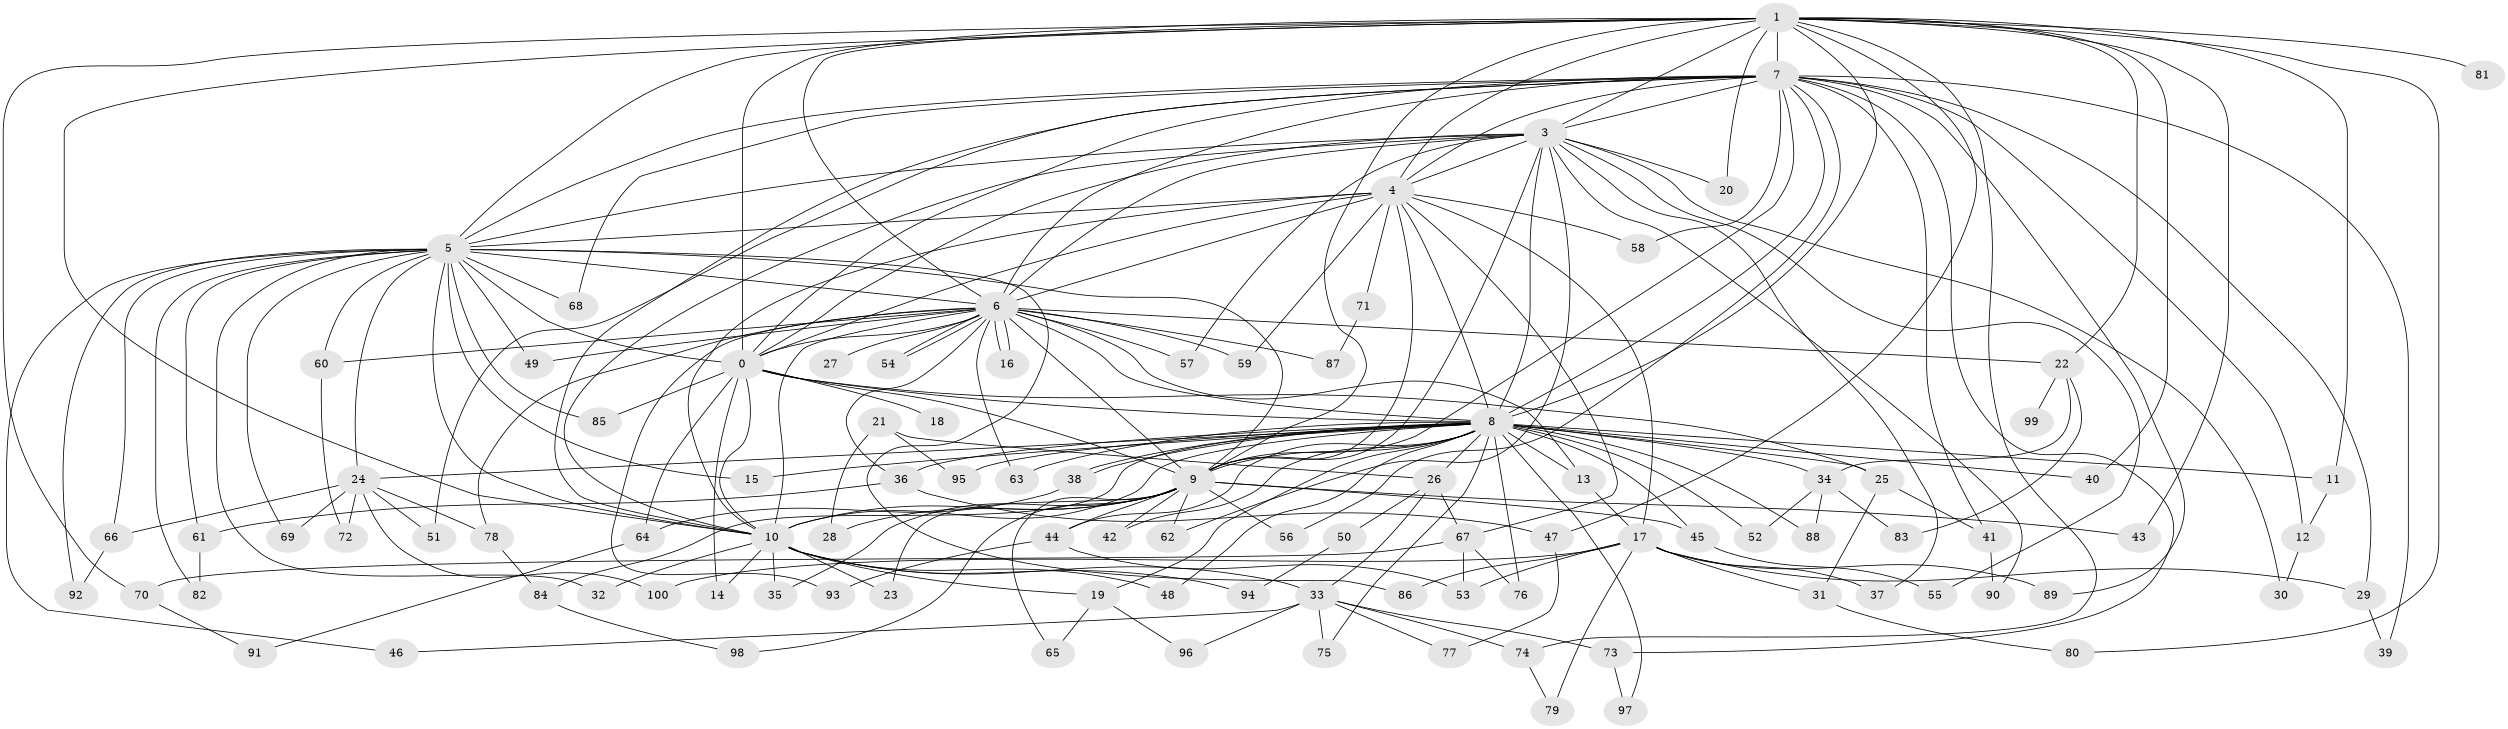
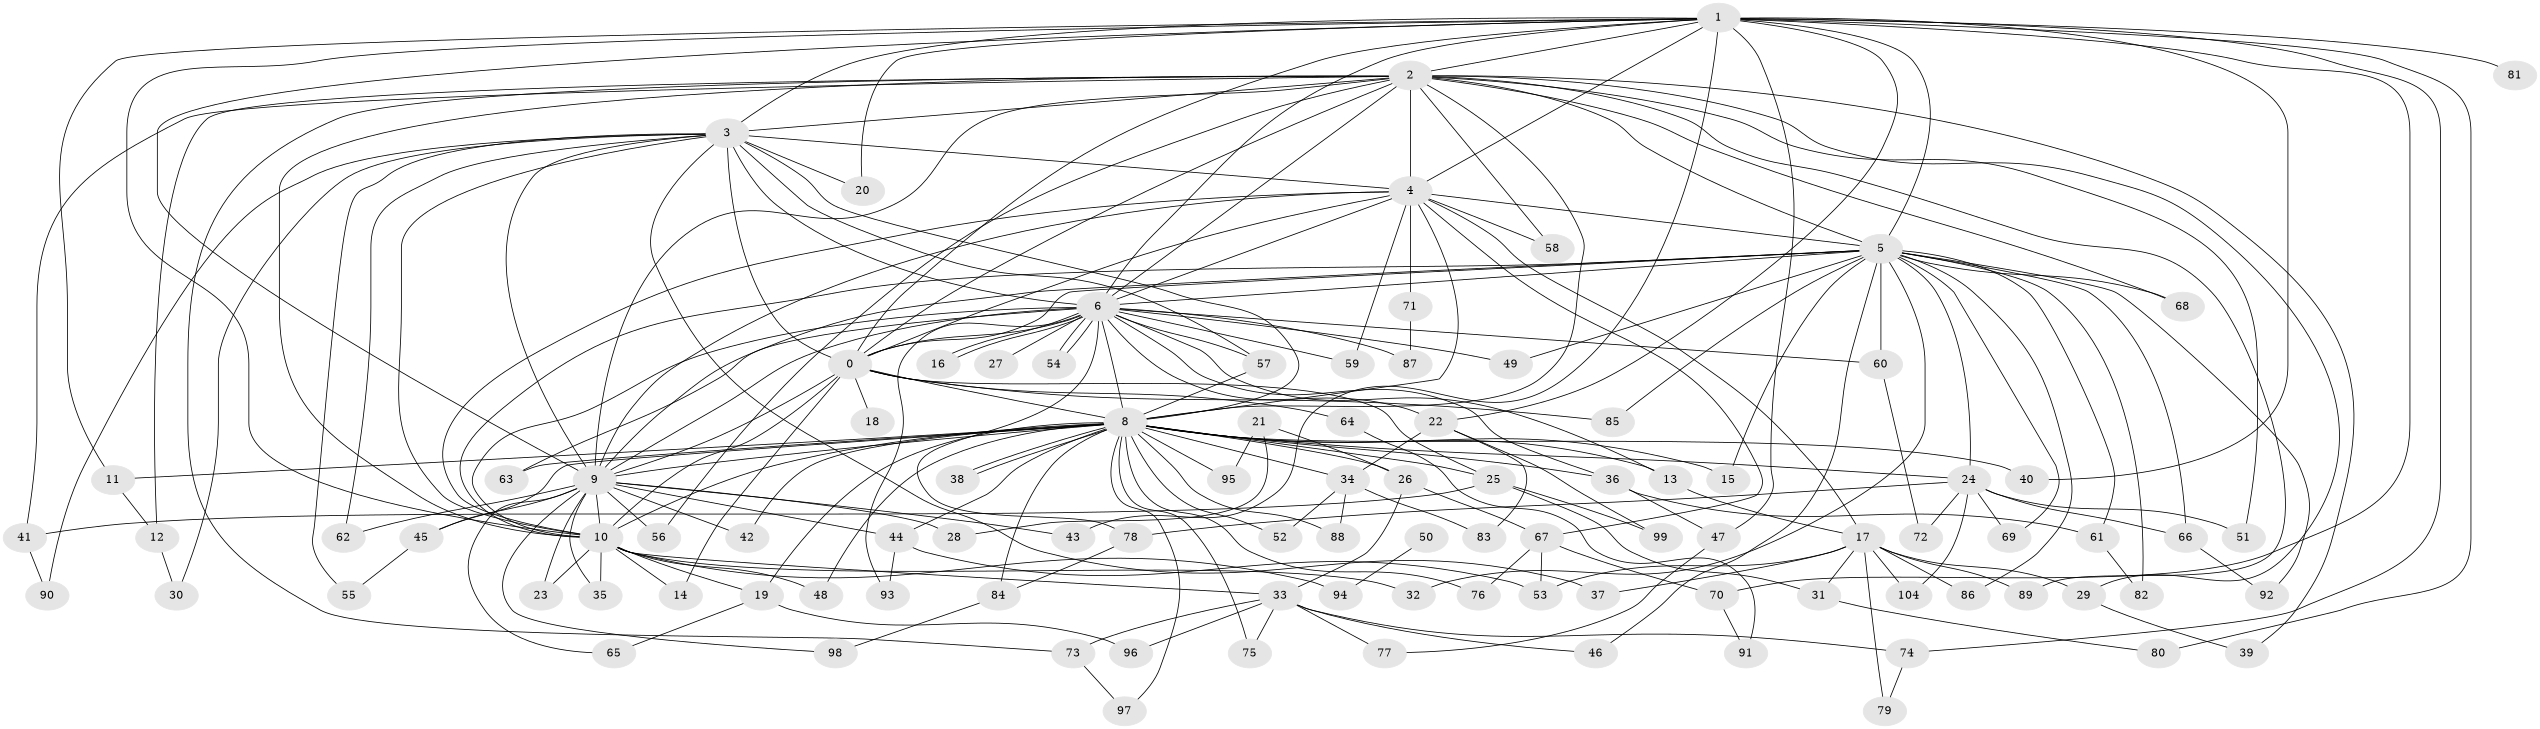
  graph {
    node [color=gray90 style=filled]
    1
-   2 [label=7]
+   2
    3
    4
    5
    6
    n7 [label=0]
    8
    9
    10
    11
    20
    22
    40
    43
    47
    70
    74
    80
    81
    12
    29
    39
    41
    51
    56
    58
    68
    73
    89
    30
    37
    55
    57
    62
    90
    17
    59
    67
    71
    15
    24
    32
    46
    49
    60
    61
    66
    69
    82
    85
    86
    92
    13
    16
    27
    36
    54
    63
    78
    87
    93
    18
    14
    25
    64
    19
    26
    34
    38
    42
    44
    45
    48
    52
    75
    76
    84
    88
    95
    97
    23
    28
    35
    65
    98
    33
    94
    21
    83
    99
    77
    91
    79
    31
    53
-   100
+   100 [label=104]
    72
    96
    50
    1 -- 2
    1 -- 3
    1 -- 4
    1 -- 5
    1 -- 6
    1 -- n7
-   1 -- 8
+   57 -- 8
    1 -- 9
    1 -- 10
    1 -- 11
    1 -- 20
    1 -- 22
    1 -- 40
    1 -- 43
    1 -- 47
    1 -- 70
    1 -- 74
    1 -- 80
    1 -- 81
    2 -- 3
    2 -- 4
    2 -- 5
    2 -- 6
    2 -- n7
    2 -- 8
    2 -- 9
    2 -- 10
    2 -- 12
    2 -- 29
    2 -- 39
    2 -- 41
    2 -- 51
    2 -- 56
    2 -- 58
    2 -- 68
    2 -- 73
    2 -- 89
    3 -- 4
-   3 -- 5
    3 -- 6
    3 -- n7
    3 -- 8
    3 -- 9
    3 -- 10
    3 -- 20
    3 -- 30
    3 -- 37
    3 -- 55
    3 -- 57
    3 -- 62
    3 -- 90
    4 -- 5
    4 -- 6
    4 -- n7
    4 -- 8
    4 -- 9
    4 -- 10
    4 -- 58
    4 -- 17
    4 -- 59
    4 -- 67
    4 -- 71
    5 -- 6
    5 -- n7
    5 -- 9
    5 -- 10
    5 -- 68
    5 -- 15
    5 -- 24
    5 -- 32
    5 -- 46
    5 -- 49
    5 -- 60
    5 -- 61
    5 -- 66
    5 -- 69
    5 -- 82
    5 -- 85
    5 -- 86
    5 -- 92
    6 -- n7
    6 -- 8
    6 -- 9
    6 -- 10
    6 -- 22
    6 -- 57
    6 -- 59
    6 -- 49
    6 -- 60
    6 -- 13
    6 -- 16
    6 -- 16
    6 -- 27
    6 -- 36
    6 -- 54
    6 -- 54
    6 -- 63
    6 -- 78
    6 -- 87
    6 -- 93
    n7 -- 8
    n7 -- 9
    n7 -- 10
    n7 -- 85
    n7 -- 18
    n7 -- 14
    n7 -- 25
    n7 -- 64
    8 -- 9
    8 -- 10
    8 -- 11
    8 -- 40
    8 -- 15
    8 -- 24
    8 -- 13
    8 -- 36
    8 -- 63
    8 -- 25
    8 -- 19
    8 -- 26
    8 -- 34
    8 -- 38
    8 -- 38
    8 -- 42
    8 -- 44
    8 -- 45
    8 -- 48
    8 -- 52
    8 -- 75
    8 -- 76
    8 -- 84
    8 -- 88
    8 -- 95
    8 -- 97
    9 -- 10
    9 -- 43
    9 -- 56
    9 -- 62
    9 -- 42
    9 -- 44
    9 -- 45
    9 -- 23
    9 -- 28
    9 -- 35
    9 -- 65
    9 -- 98
    10 -- 32
    10 -- 14
    10 -- 19
    10 -- 48
    10 -- 23
    10 -- 35
    10 -- 33
    10 -- 94
    11 -- 12
    22 -- 34
    22 -- 83
    22 -- 99
    47 -- 77
    70 -- 91
    74 -- 79
    12 -- 30
    29 -- 39
    41 -- 90
    73 -- 97
    17 -- 29
    17 -- 89
    17 -- 37
    17 -- 86
    17 -- 79
    17 -- 31
    17 -- 53
    17 -- 100
    67 -- 70
    67 -- 76
    67 -- 53
    71 -- 87
    24 -- 51
    24 -- 66
    24 -- 69
    24 -- 78
    24 -- 100
    24 -- 72
    60 -- 72
    61 -- 82
    66 -- 92
    13 -- 17
    36 -- 47
    36 -- 61
    78 -- 84
    25 -- 41
+   25 -- 99
    25 -- 31
    64 -- 91
    19 -- 65
    19 -- 96
    26 -- 67
    26 -- 33
-   26 -- 50
    34 -- 52
    34 -- 88
    34 -- 83
-   38 -- 64
    44 -- 93
    44 -- 53
    45 -- 55
    84 -- 98
    33 -- 74
    33 -- 73
    33 -- 46
    33 -- 75
    33 -- 77
    33 -- 96
    21 -- 26
    21 -- 95
    21 -- 28
    31 -- 80
    50 -- 94
  }
